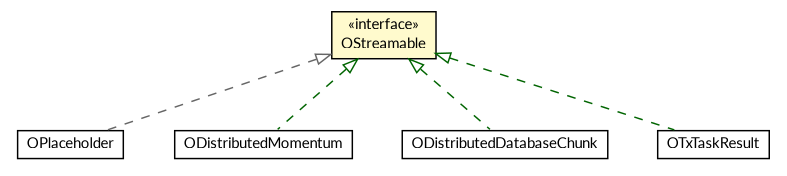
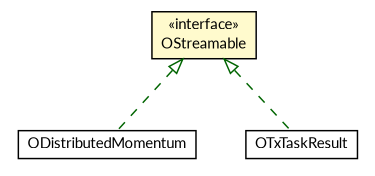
  digraph {
    fontname=Lato
    nodesep=0.25
    ranksep=0.5
    node [fontcolor=black fontname=Lato fontsize=10.0 shape=plaintext]
    edge [arrowtail=empty color=darkgreen dir=back fontname=Lato fontsize=10 headport=p labelfontname=Helvetica labelfontsize=10 style=dashed tailport=p]
-   n1 [label=<<table title="com.orientechnologies.orient.core.db.record.OPlaceholder" border="0" cellborder="1" cellspacing="0" cellpadding="2" port="p" href="../db/record/OPlaceholder.html"> 		<tr><td><table border="0" cellspacing="0" cellpadding="1"> <tr><td align="center" balign="center"> OPlaceholder </td></tr> 		</table></td></tr> 		</table>>]
    n2 [label=<<table title="com.orientechnologies.orient.core.serialization.OStreamable" border="0" cellborder="1" cellspacing="0" cellpadding="2" port="p" bgcolor="lemonChiffon" href="./OStreamable.html"> 		<tr><td><table border="0" cellspacing="0" cellpadding="1"> <tr><td align="center" balign="center"> &#171;interface&#187; </td></tr> <tr><td align="center" balign="center"> OStreamable </td></tr> 		</table></td></tr> 		</table>>]
    n3 [label=<<table title="com.orientechnologies.orient.server.distributed.ODistributedMomentum" border="0" cellborder="1" cellspacing="0" cellpadding="2" port="p" href="../../server/distributed/ODistributedMomentum.html"> 		<tr><td><table border="0" cellspacing="0" cellpadding="1"> <tr><td align="center" balign="center"> ODistributedMomentum </td></tr> 		</table></td></tr> 		</table>>]
-   n4 [label=<<table title="com.orientechnologies.orient.server.distributed.impl.ODistributedDatabaseChunk" border="0" cellborder="1" cellspacing="0" cellpadding="2" port="p" href="../../server/distributed/impl/ODistributedDatabaseChunk.html"> 		<tr><td><table border="0" cellspacing="0" cellpadding="1"> <tr><td align="center" balign="center"> ODistributedDatabaseChunk </td></tr> 		</table></td></tr> 		</table>>]
    n5 [label=<<table title="com.orientechnologies.orient.server.distributed.impl.task.OTxTaskResult" border="0" cellborder="1" cellspacing="0" cellpadding="2" port="p" href="../../server/distributed/impl/task/OTxTaskResult.html"> 		<tr><td><table border="0" cellspacing="0" cellpadding="1"> <tr><td align="center" balign="center"> OTxTaskResult </td></tr> 		</table></td></tr> 		</table>>]
-   n2 -> n1 [color=gray40]
    n2 -> n3
-   n2 -> n4
    n2 -> n5
  }
